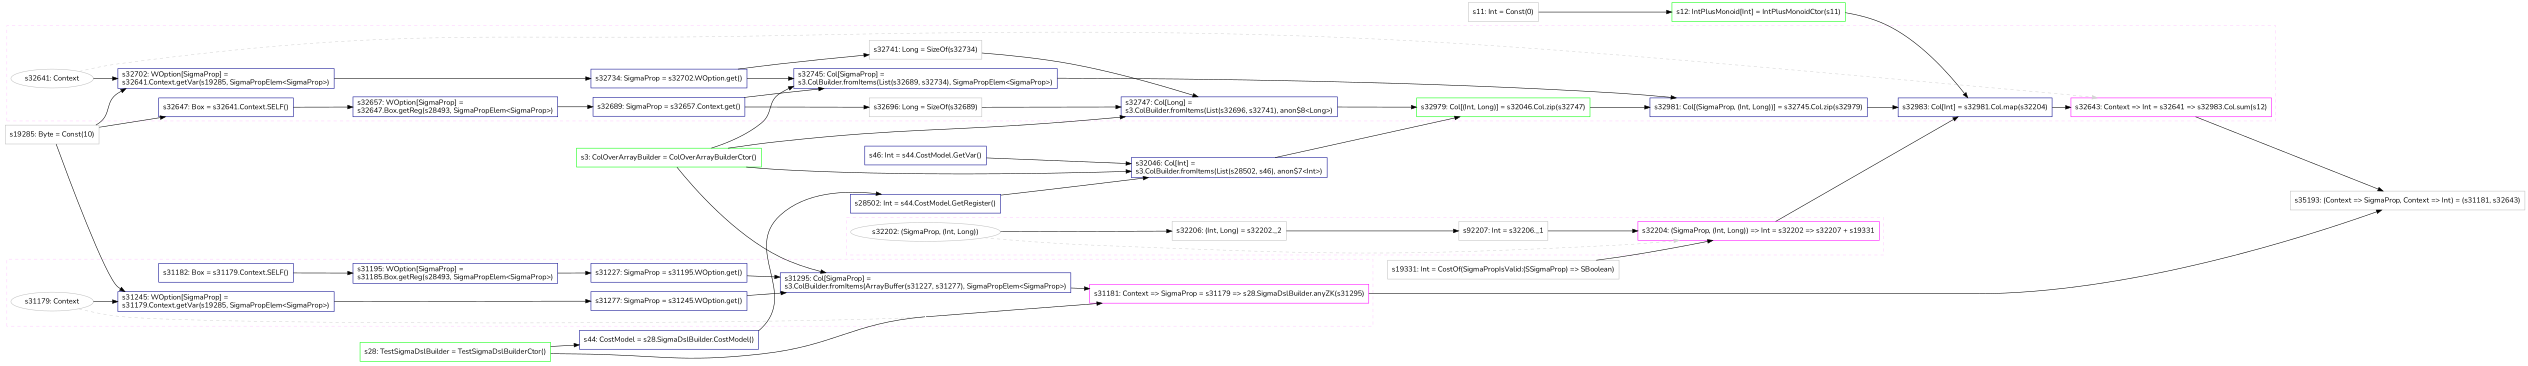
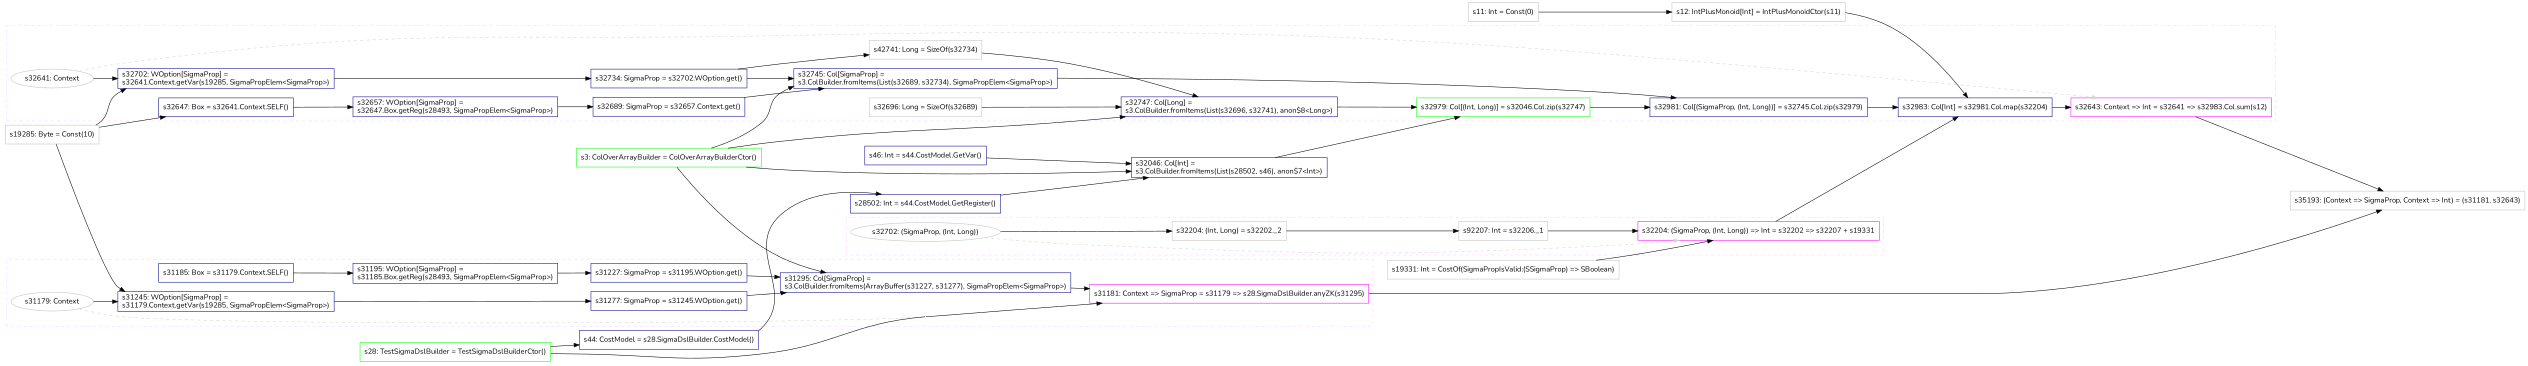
  digraph {
    concentrate=true
    fontname=Nunito
    rankdir=LR
    node [color=darkblue fillcolor=white fontname=Nunito shape=box style=filled]
    edge [fontname=Nunito style=solid]
    n1 [color=gray label="s31179: Context" shape=oval]
    n2 [color=magenta label="s31181: Context => SigmaProp = s31179 => s28.SigmaDslBuilder.anyZK(s31295)"]
-   n3 [label="s31182: Box = s31179.Context.SELF()"]
+   n3 [label="s31185: Box = s31179.Context.SELF()"]
    n4 [label="s31195: WOption[SigmaProp] =\ls31185.Box.getReg(s28493, SigmaPropElem<SigmaProp>)\l"]
    n5 [label="s31227: SigmaProp = s31195.WOption.get()"]
    n6 [label="s31245: WOption[SigmaProp] =\ls31179.Context.getVar(s19285, SigmaPropElem<SigmaProp>)\l"]
    n7 [label="s31277: SigmaProp = s31245.WOption.get()"]
    n8 [label="s31295: Col[SigmaProp] =\ls3.ColBuilder.fromItems(ArrayBuffer(s31227, s31277), SigmaPropElem<SigmaProp>)\l"]
-   n9 [color=gray label="s32202: (SigmaProp, (Int, Long))" shape=oval]
+   n9 [color=gray label="s32702: (SigmaProp, (Int, Long))" shape=oval]
    n10 [color=magenta label="s32204: (SigmaProp, (Int, Long)) => Int = s32202 => s32207 + s19331"]
-   n11 [color=gray label="s32206: (Int, Long) = s32202._2"]
+   n11 [color=gray label="s32204: (Int, Long) = s32202._2"]
    n12 [color=gray label="s92207: Int = s32206._1"]
    n13 [color=gray label="s32641: Context" shape=oval]
    n14 [color=magenta label="s32643: Context => Int = s32641 => s32983.Col.sum(s12)"]
    n15 [label="s32647: Box = s32641.Context.SELF()"]
    n16 [label="s32657: WOption[SigmaProp] =\ls32647.Box.getReg(s28493, SigmaPropElem<SigmaProp>)\l"]
    n17 [label="s32689: SigmaProp = s32657.Context.get()"]
    n18 [label="s32702: WOption[SigmaProp] =\ls32641.Context.getVar(s19285, SigmaPropElem<SigmaProp>)\l"]
    n19 [label="s32734: SigmaProp = s32702.WOption.get()"]
    n20 [label="s32745: Col[SigmaProp] =\ls3.ColBuilder.fromItems(List(s32689, s32734), SigmaPropElem<SigmaProp>)\l"]
    n21 [color=gray label="s32696: Long = SizeOf(s32689)"]
-   n22 [color=gray label="s32741: Long = SizeOf(s32734)"]
+   n22 [color=gray label="s42741: Long = SizeOf(s32734)"]
    n23 [label="s32747: Col[Long] =\ls3.ColBuilder.fromItems(List(s32696, s32741), anon$8<Long>)\l"]
    n24 [color=green label="s32979: Col[(Int, Long)] = s32046.Col.zip(s32747)"]
    n25 [label="s32981: Col[(SigmaProp, (Int, Long))] = s32745.Col.zip(s32979)"]
    n26 [label="s32983: Col[Int] = s32981.Col.map(s32204)"]
    n27 [color=gray label="s35193: (Context => SigmaProp, Context => Int) = (s31181, s32643)"]
    n28 [color=green label="s28: TestSigmaDslBuilder = TestSigmaDslBuilderCtor()"]
    n29 [label="s44: CostModel = s28.SigmaDslBuilder.CostModel()"]
    n30 [label="s28502: Int = s44.CostModel.GetRegister()"]
    n31 [color=green label="s3: ColOverArrayBuilder = ColOverArrayBuilderCtor()"]
    n32 [label="s32046: Col[Int] =\ls3.ColBuilder.fromItems(List(s28502, s46), anon$7<Int>)\l"]
    n33 [color=gray label="s19285: Byte = Const(10)"]
    n34 [label="s46: Int = s44.CostModel.GetVar()"]
    n35 [color=gray label="s11: Int = Const(0)"]
-   n36 [color=green label="s12: IntPlusMonoid[Int] = IntPlusMonoidCtor(s11)"]
+   n36 [color=gray label="s12: IntPlusMonoid[Int] = IntPlusMonoidCtor(s11)"]
    n37 [color=gray label="s19331: Int = CostOf(SigmaPropIsValid:(SSigmaProp) => SBoolean)"]
    subgraph cluster_1 {
      color="#FFCCFF"
      style=dashed
      n3
      n4
      n5
      n6
      n7
      n8
      subgraph sub_2 {
        color="#FFCCFF"
        rank=source
        style=dashed
        n1
      }
      subgraph sub_3 {
        color="#FFCCFF"
        rank=sink
        style=dashed
        n2
      }
    }
    subgraph cluster_4 {
      color="#FFCCFF"
      style=dashed
      n11
      n12
      subgraph sub_5 {
        color="#FFCCFF"
        rank=source
        style=dashed
        n9
      }
      subgraph sub_6 {
        color="#FFCCFF"
        rank=sink
        style=dashed
        n10
      }
    }
    subgraph cluster_7 {
      color="#FFCCFF"
      style=dashed
      n15
      n16
      n17
      n18
      n19
      n20
      n21
      n22
      n23
      n24
      n25
      n26
      subgraph sub_8 {
        color="#FFCCFF"
        rank=source
        style=dashed
        n13
      }
      subgraph sub_9 {
        color="#FFCCFF"
        rank=sink
        style=dashed
        n14
      }
    }
    n1 -> n2 [color=lightgray style=dashed weight=0]
    n1 -> n6
    n2 -> n27
    n3 -> n4
    n4 -> n5
    n5 -> n8
    n6 -> n7
    n7 -> n8
    n8 -> n2
    n9 -> n10 [color=lightgray style=dashed weight=0]
    n9 -> n11
    n10 -> n26
    n11 -> n12
    n12 -> n10
    n13 -> n14 [color=lightgray style=dashed weight=0]
    n13 -> n18
    n14 -> n27
    n15 -> n16
    n16 -> n17
    n17 -> n20
-   n17 -> n21
    n18 -> n19
    n19 -> n20
    n19 -> n22
    n20 -> n25
    n21 -> n23
    n22 -> n23
    n23 -> n24
    n24 -> n25
    n25 -> n26
    n26 -> n14
    n28 -> n2
    n28 -> n29
    n29 -> n30
    n30 -> n32
    n31 -> n8
    n31 -> n20
    n31 -> n23
    n31 -> n32
    n32 -> n24
    n33 -> n6
    n33 -> n15
    n33 -> n18
    n34 -> n32
    n35 -> n36
    n36 -> n26
    n37 -> n10
  }
